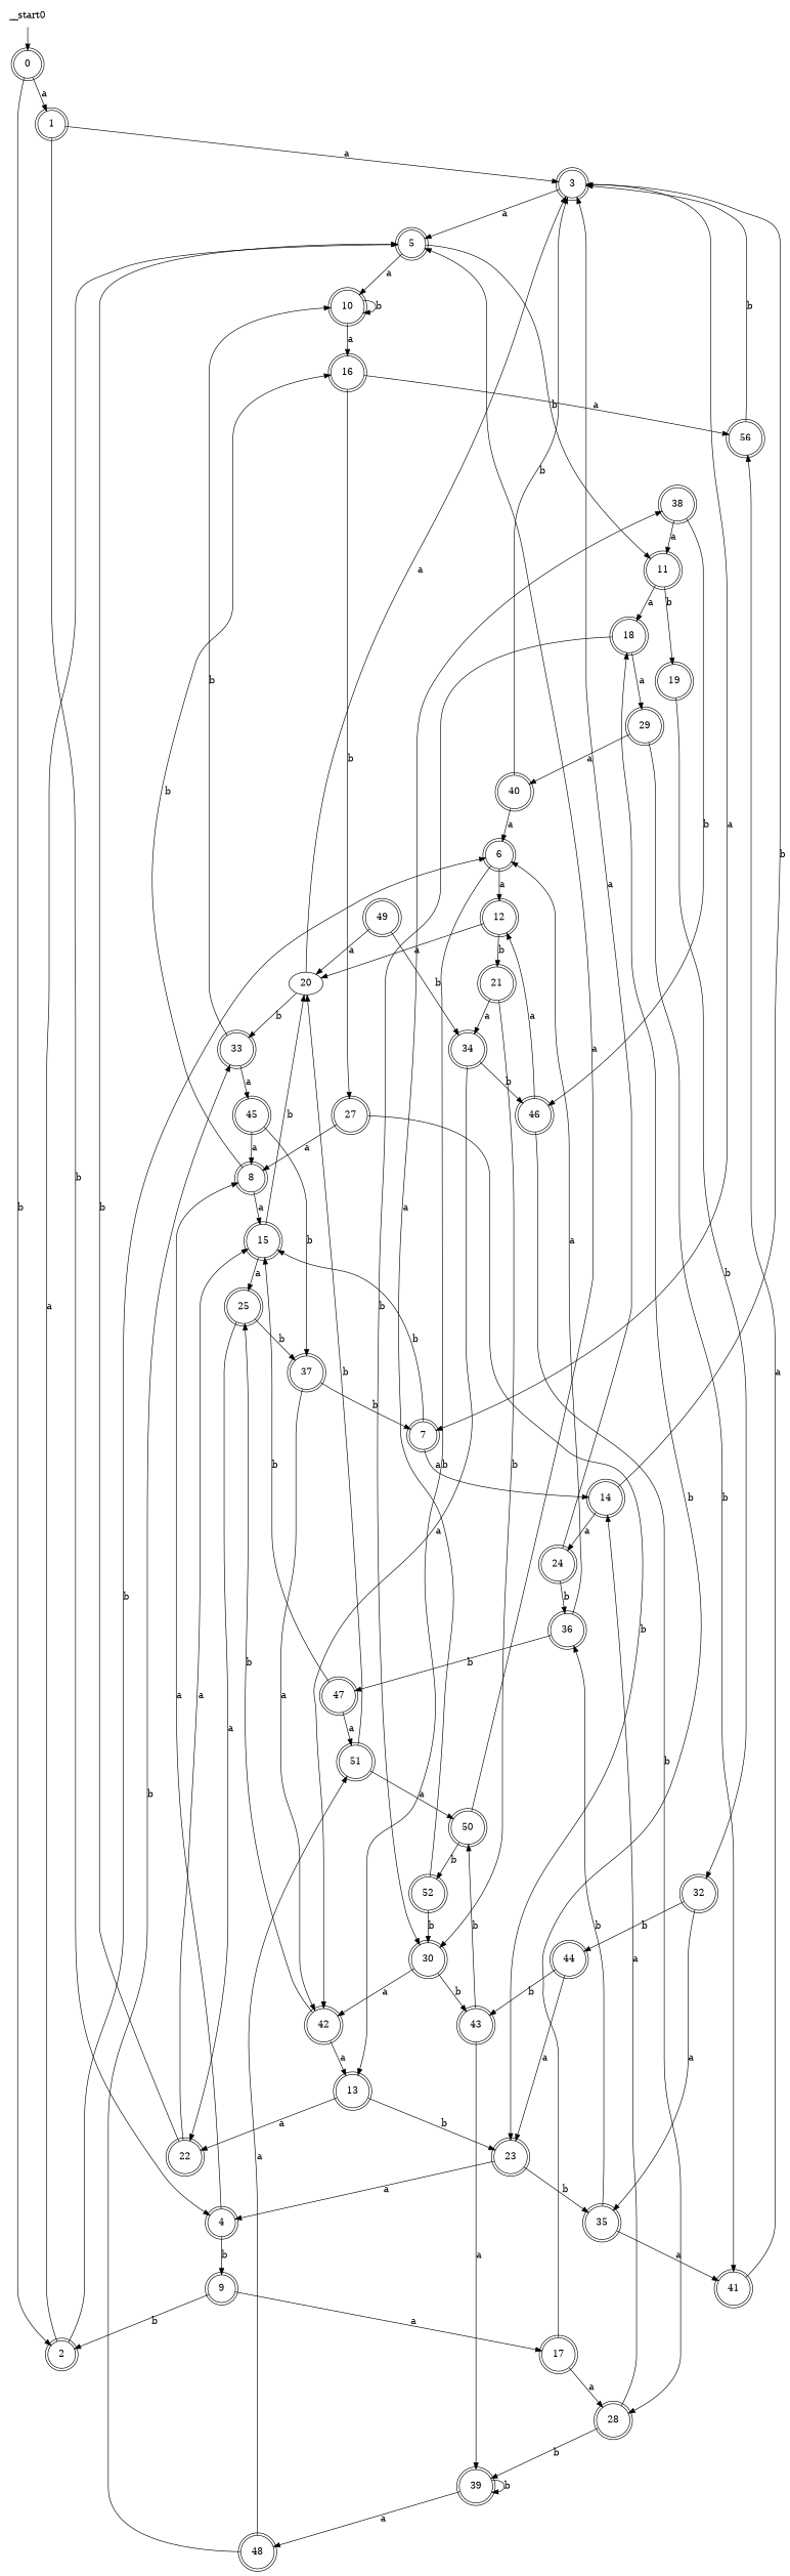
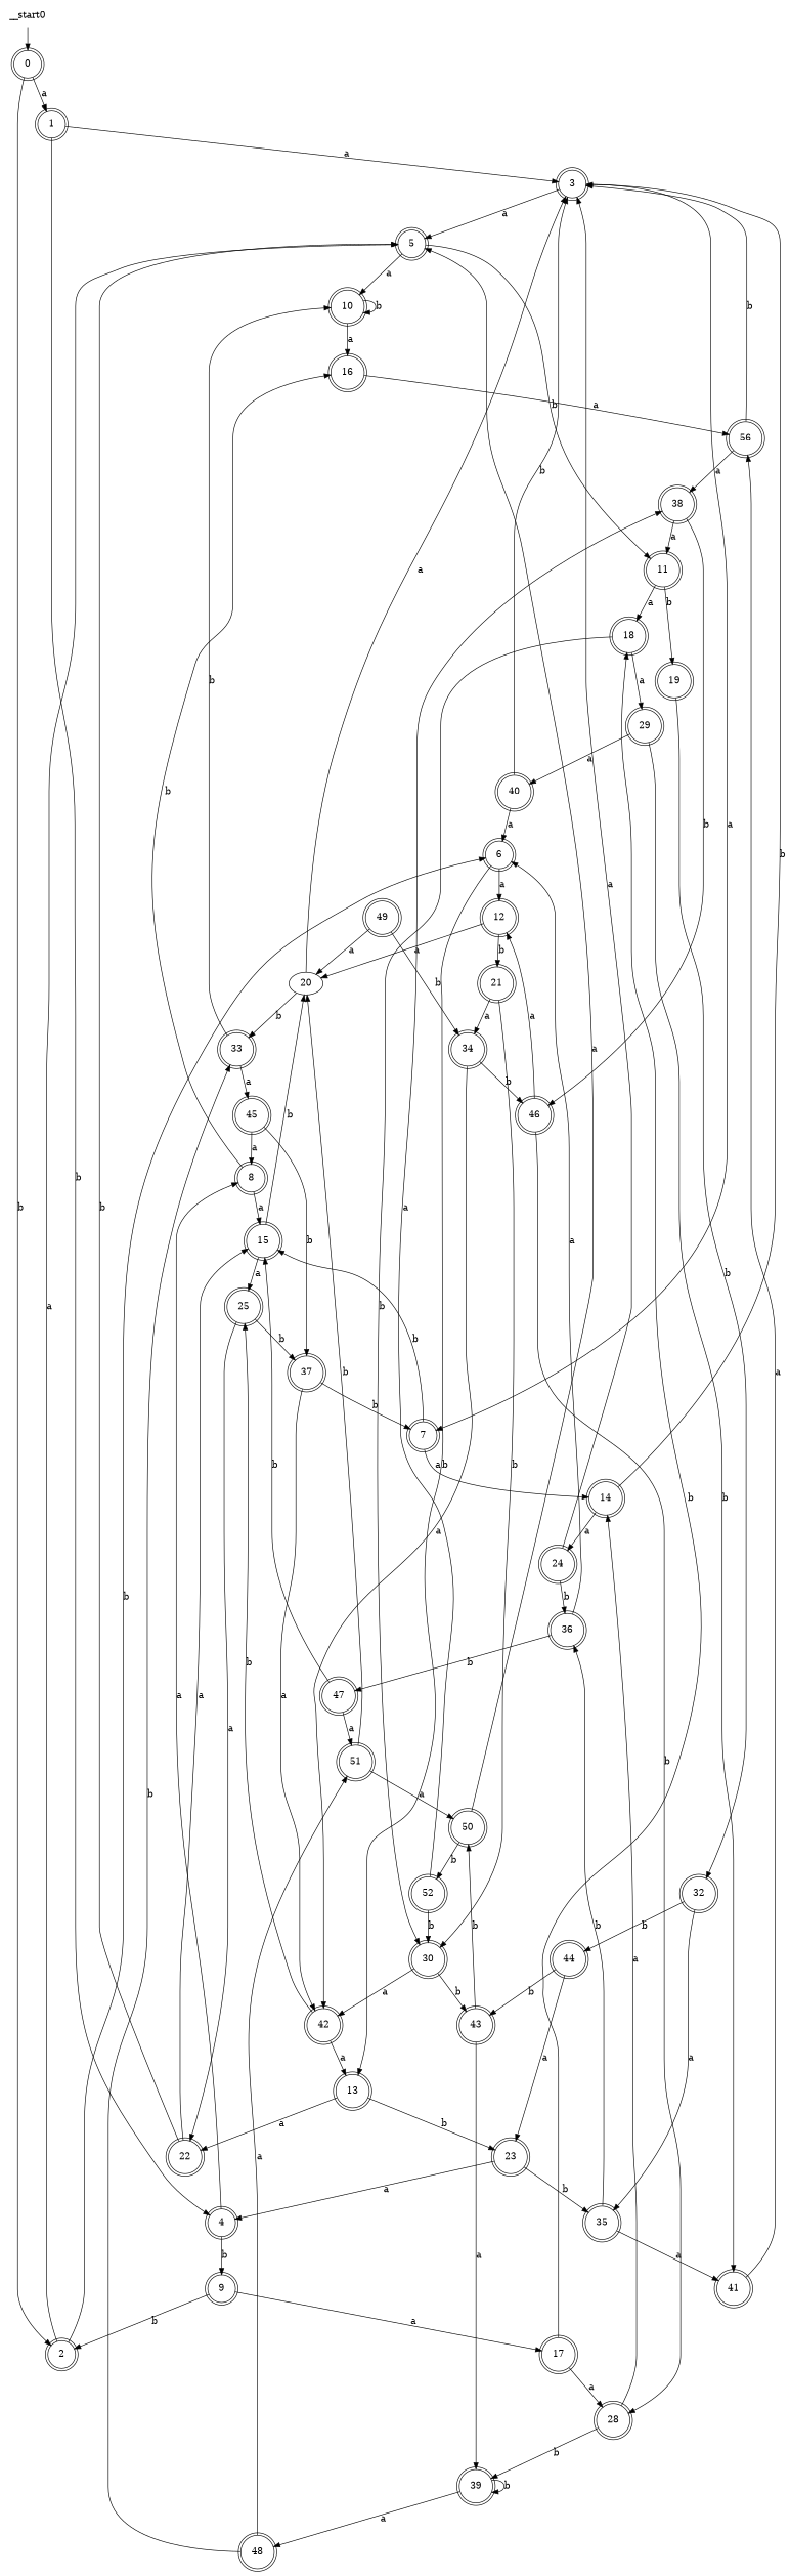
  digraph {
    node [shape=doublecircle]
    __start0 [shape=none]
    0
    1
    2
    3
    4
    5
    6
    7
    8
    9
    10
    11
    12
    13
    14
    15
    16
    17
    18
    19
    20 [shape=""]
    21
    22
    23
    24
    25
    n28 [label=56]
-   27
    28
    29
    30
    32
    33
    34
    35
    36
    37
    38
    39
    40
    41
    42
    43
    44
    45
    46
    47
    48
    50
    51
    49
    52
    __start0 -> 0
    0 -> 1 [label=a]
    0 -> 2 [label=b]
    1 -> 3 [label=a]
    1 -> 4 [label=b]
    2 -> 5 [label=a]
    2 -> 6 [label=b]
    3 -> 5 [label=a]
    3 -> 7 [label=a]
    4 -> 8 [label=a]
    4 -> 9 [label=b]
    5 -> 10 [label=a]
    5 -> 11 [label=b]
    6 -> 12 [label=a]
    6 -> 13 [label=b]
    7 -> 14 [label=a]
    7 -> 15 [label=b]
    8 -> 15 [label=a]
    8 -> 16 [label=b]
    9 -> 2 [label=b]
    9 -> 17 [label=a]
    10 -> 10 [label=b]
    10 -> 16 [label=a]
    11 -> 18 [label=a]
    11 -> 19 [label=b]
    12 -> 20 [label=a]
    12 -> 21 [label=b]
    13 -> 22 [label=a]
    13 -> 23 [label=b]
    14 -> 3 [label=b]
    14 -> 24 [label=a]
    15 -> 20 [label=b]
    15 -> 25 [label=a]
    16 -> n28 [label=a]
-   16 -> 27 [label=b]
    17 -> 18 [label=b]
    17 -> 28 [label=a]
    18 -> 29 [label=a]
    18 -> 30 [label=b]
    19 -> 32 [label=b]
    20 -> 3 [label=a]
    20 -> 33 [label=b]
    21 -> 30 [label=b]
    21 -> 34 [label=a]
    22 -> 5 [label=b]
    22 -> 15 [label=a]
    23 -> 4 [label=a]
    23 -> 35 [label=b]
    24 -> 3 [label=a]
    24 -> 36 [label=b]
    25 -> 22 [label=a]
    25 -> 37 [label=b]
    n28 -> 3 [label=b]
-   27 -> 8 [label=a]
-   27 -> 23 [label=b]
+   n28 -> 38 [label=a]
    28 -> 14 [label=a]
    28 -> 39 [label=b]
    29 -> 40 [label=a]
    29 -> 41 [label=b]
    30 -> 42 [label=a]
    30 -> 43 [label=b]
    32 -> 35 [label=a]
    32 -> 44 [label=b]
    33 -> 10 [label=b]
    33 -> 45 [label=a]
    34 -> 42 [label=a]
    34 -> 46 [label=b]
    35 -> 36 [label=b]
    35 -> 41 [label=a]
    36 -> 6 [label=a]
    36 -> 47 [label=b]
    37 -> 7 [label=b]
    37 -> 42 [label=a]
    38 -> 11 [label=a]
    38 -> 46 [label=b]
    39 -> 39 [label=b]
    39 -> 48 [label=a]
    40 -> 3 [label=b]
    40 -> 6 [label=a]
    41 -> n28 [label=a]
    42 -> 13 [label=a]
    42 -> 25 [label=b]
    43 -> 39 [label=a]
    43 -> 50 [label=b]
    44 -> 23 [label=a]
    44 -> 43 [label=b]
    45 -> 8 [label=a]
    45 -> 37 [label=b]
    46 -> 12 [label=a]
    46 -> 28 [label=b]
    47 -> 15 [label=b]
    47 -> 51 [label=a]
    48 -> 33 [label=b]
    48 -> 51 [label=a]
    50 -> 5 [label=a]
    50 -> 52 [label=b]
    51 -> 20 [label=b]
    51 -> 50 [label=a]
    49 -> 20 [label=a]
    49 -> 34 [label=b]
    52 -> 30 [label=b]
    52 -> 38 [label=a]
  }
